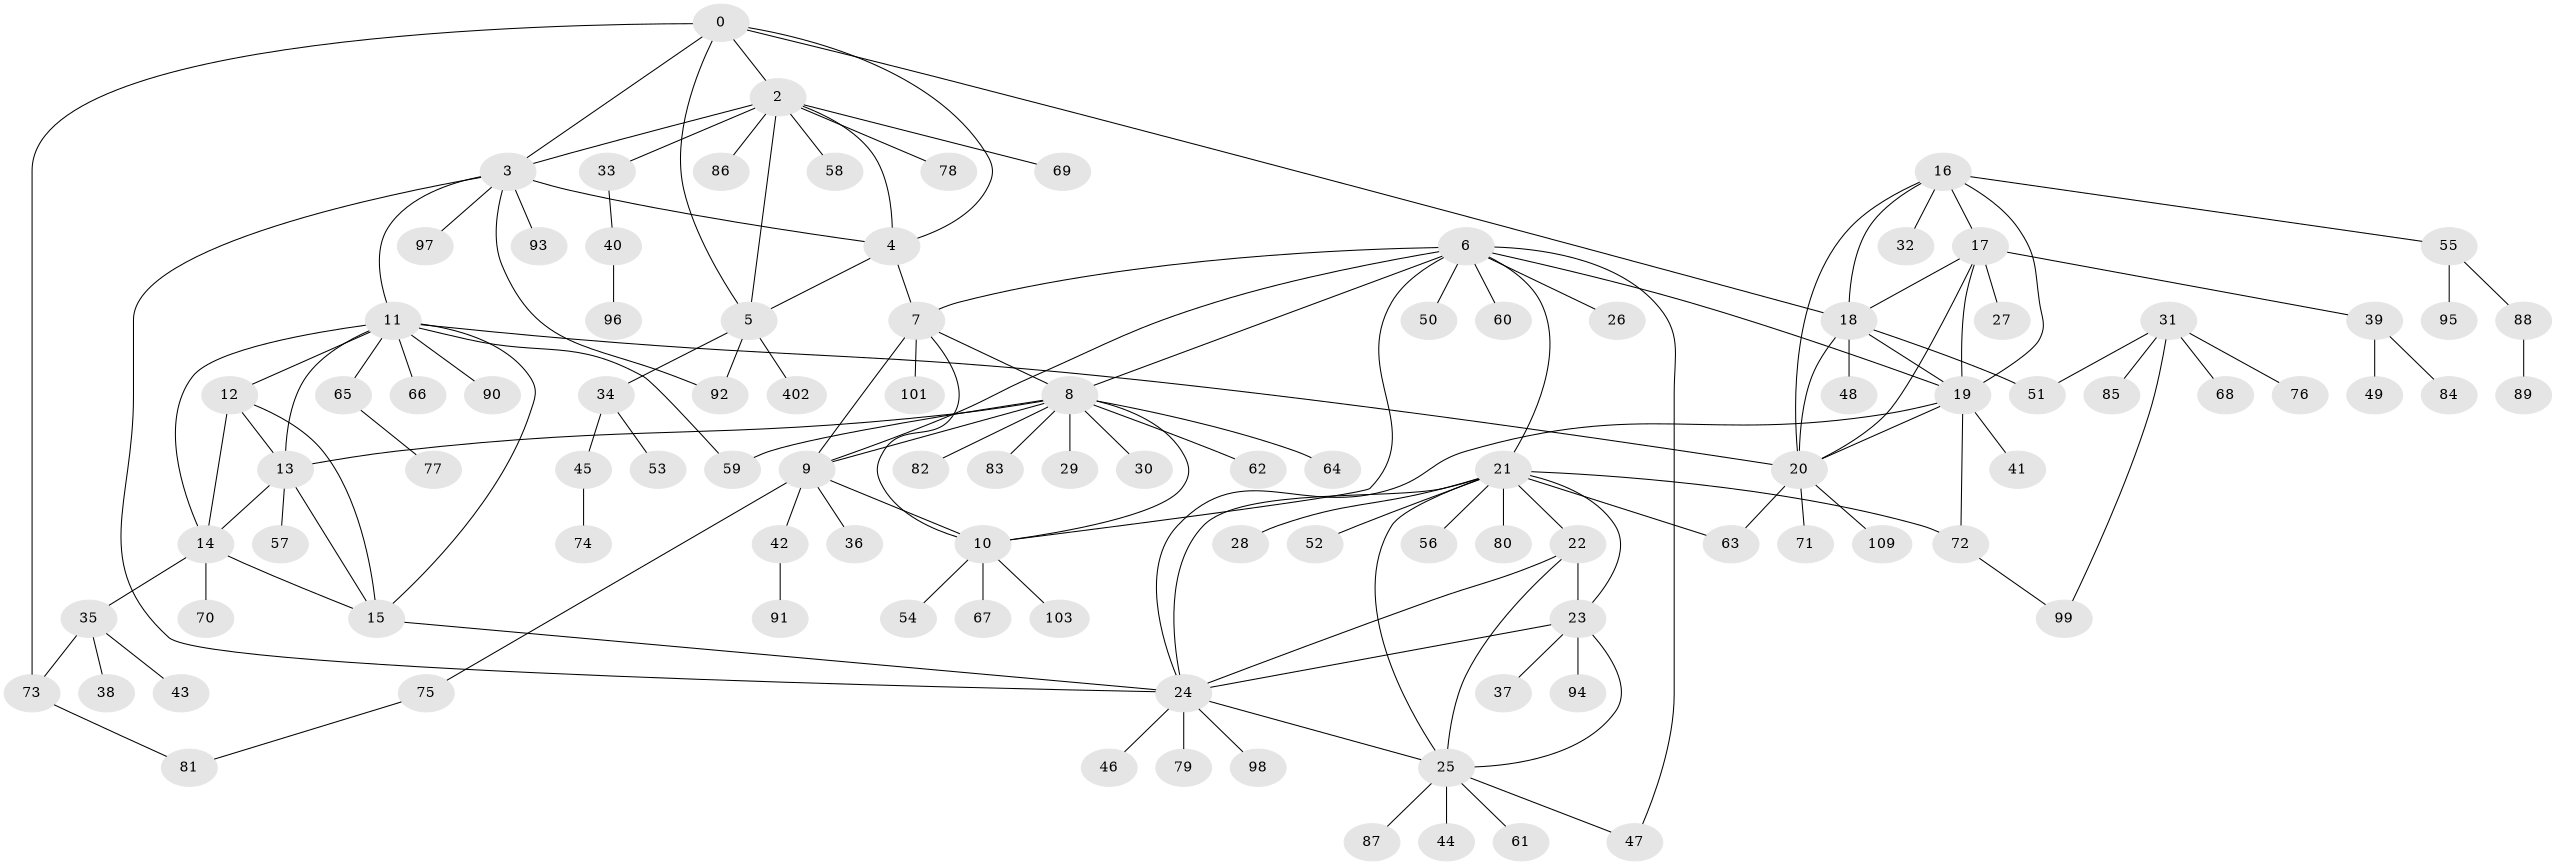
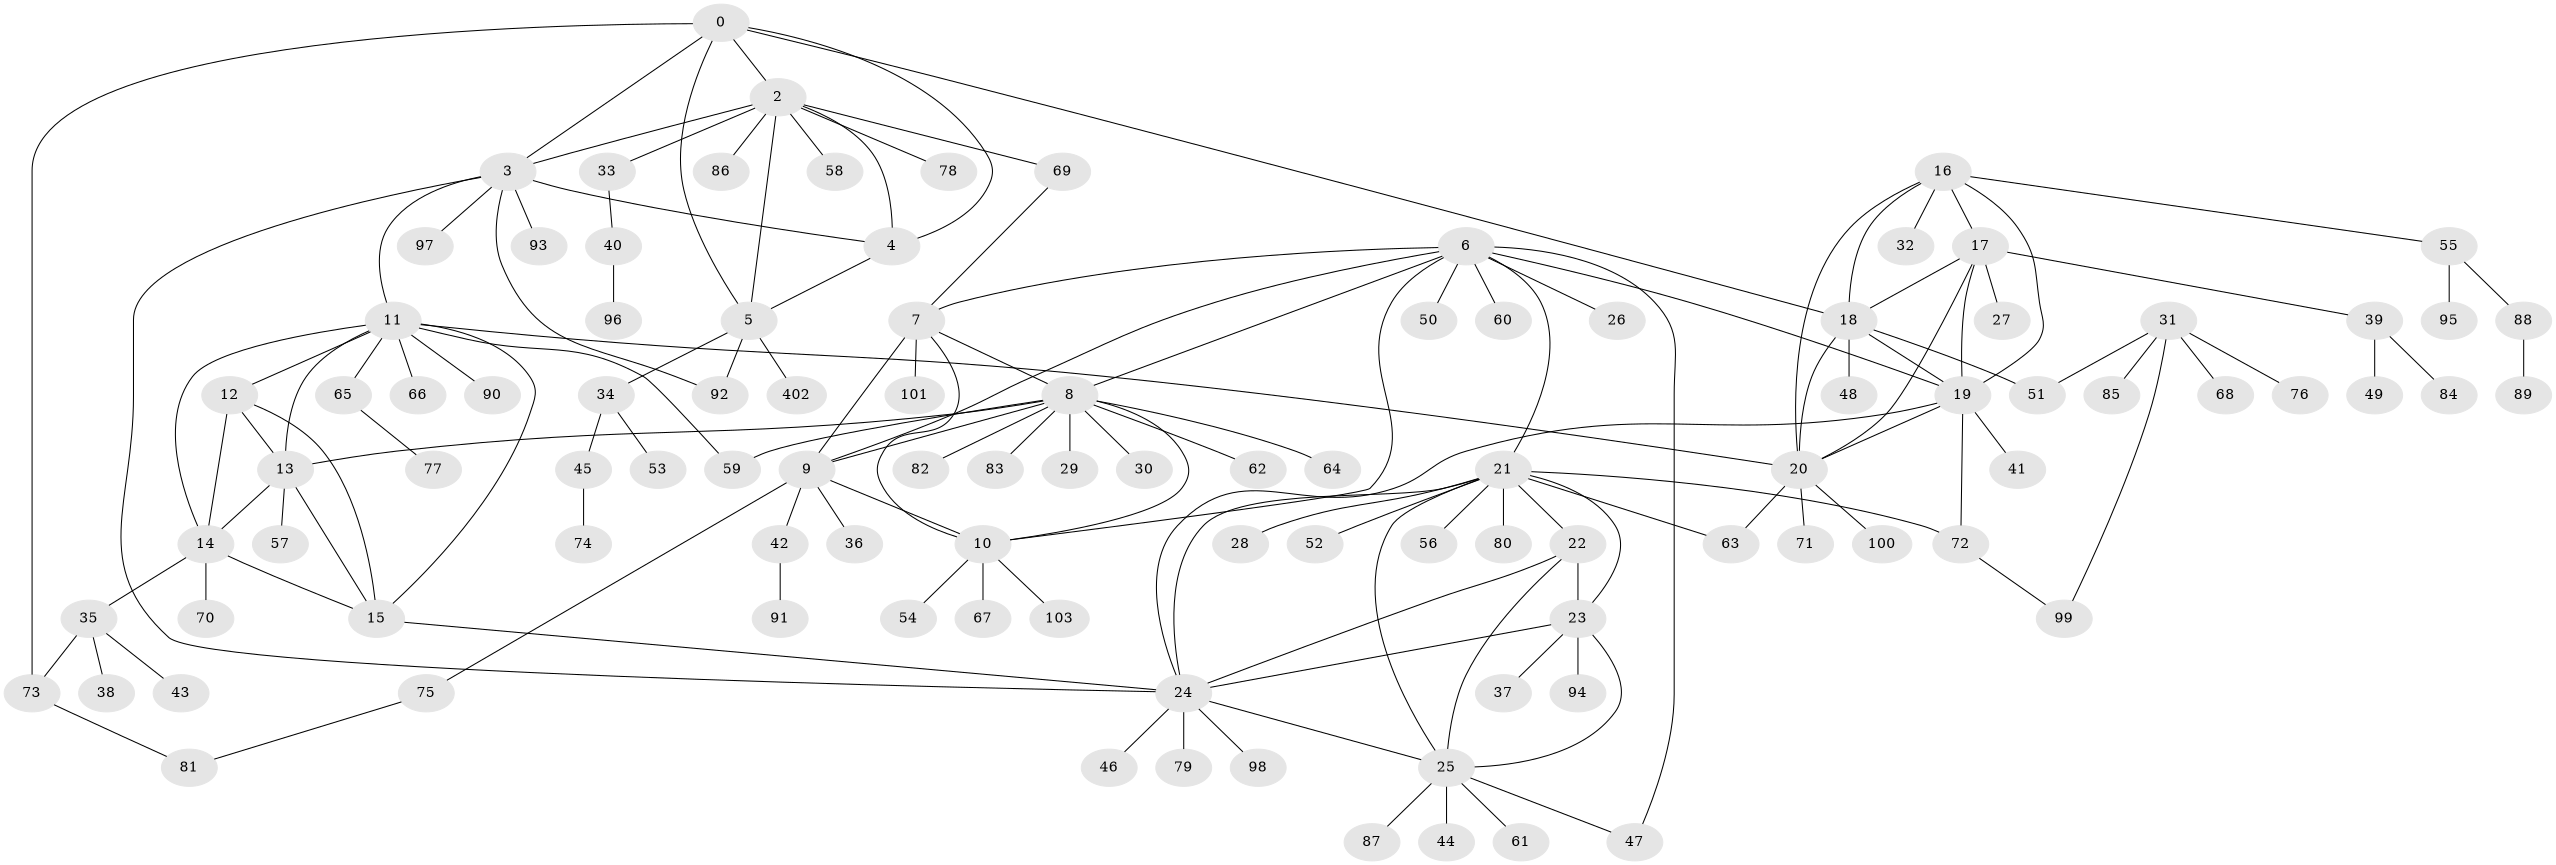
  graph {
    node [color=gray90 style=filled]
    n1 [label=0]
    2
    3
    4
    5
    18
    73
    33
    58
    69
    78
    86
    11
    24
    93
    97
    92
    7
    34
    n20 [label=402]
    19
    20
    48
    51
    81
    40
    13
    59
    12
    14
    15
    65
    66
    90
    25
    46
    79
    98
    8
    9
    10
    101
    45
    53
    6
    21
    26
    47
    50
    60
    29
    30
    62
    64
    82
    83
    36
    42
    75
    54
    67
    103
    41
    72
    63
    22
    23
    28
    52
    56
    80
    57
    91
    35
    70
    71
-   100 [label=109]
+   100
    77
    38
    43
    16
    17
    32
    55
    27
    39
    88
    95
    49
    84
    31
    68
    76
    85
    99
    37
    94
    44
    61
    87
    96
    74
    89
    n1 -- 2
    n1 -- 3
    n1 -- 4
    n1 -- 5
    n1 -- 18
    n1 -- 73
    2 -- 3
    2 -- 4
    2 -- 5
    2 -- 33
    2 -- 58
    2 -- 69
    2 -- 78
    2 -- 86
    3 -- 4
    3 -- 11
    3 -- 24
    3 -- 93
    3 -- 97
    3 -- 92
    4 -- 5
-   4 -- 7
+   69 -- 7
    5 -- 92
    5 -- 34
    5 -- n20
    18 -- 19
    18 -- 20
    18 -- 48
    18 -- 51
    73 -- 81
    33 -- 40
    11 -- 20
    11 -- 13
    11 -- 59
    11 -- 12
    11 -- 14
    11 -- 15
    11 -- 65
    11 -- 66
    11 -- 90
    24 -- 25
    24 -- 46
    24 -- 79
    24 -- 98
    7 -- 8
    7 -- 9
    7 -- 10
    7 -- 101
    34 -- 45
    34 -- 53
    19 -- 24
    19 -- 20
    19 -- 41
    19 -- 72
    20 -- 63
    20 -- 71
    20 -- 100
    40 -- 96
    13 -- 14
    13 -- 15
    13 -- 57
    12 -- 13
    12 -- 14
    12 -- 15
    14 -- 15
    14 -- 35
    14 -- 70
    15 -- 24
    65 -- 77
    25 -- 47
    25 -- 44
    25 -- 61
    25 -- 87
    8 -- 13
    8 -- 59
    8 -- 9
    8 -- 10
    8 -- 29
    8 -- 30
    8 -- 62
    8 -- 64
    8 -- 82
    8 -- 83
    9 -- 10
    9 -- 36
    9 -- 42
    9 -- 75
    10 -- 54
    10 -- 67
    10 -- 103
    45 -- 74
    6 -- 7
    6 -- 19
    6 -- 8
    6 -- 9
    6 -- 10
    6 -- 21
    6 -- 26
    6 -- 47
    6 -- 50
    6 -- 60
    21 -- 24
    21 -- 25
    21 -- 72
    21 -- 63
    21 -- 22
    21 -- 23
    21 -- 28
    21 -- 52
    21 -- 56
    21 -- 80
    42 -- 91
    75 -- 81
    72 -- 99
    22 -- 24
    22 -- 25
    22 -- 23
    23 -- 24
    23 -- 25
    23 -- 37
    23 -- 94
    35 -- 73
    35 -- 38
    35 -- 43
    16 -- 18
    16 -- 19
    16 -- 20
    16 -- 17
    16 -- 32
    16 -- 55
    17 -- 18
    17 -- 19
    17 -- 20
    17 -- 27
    17 -- 39
    55 -- 88
    55 -- 95
    39 -- 49
    39 -- 84
    88 -- 89
    31 -- 51
    31 -- 68
    31 -- 76
    31 -- 85
    31 -- 99
  }
